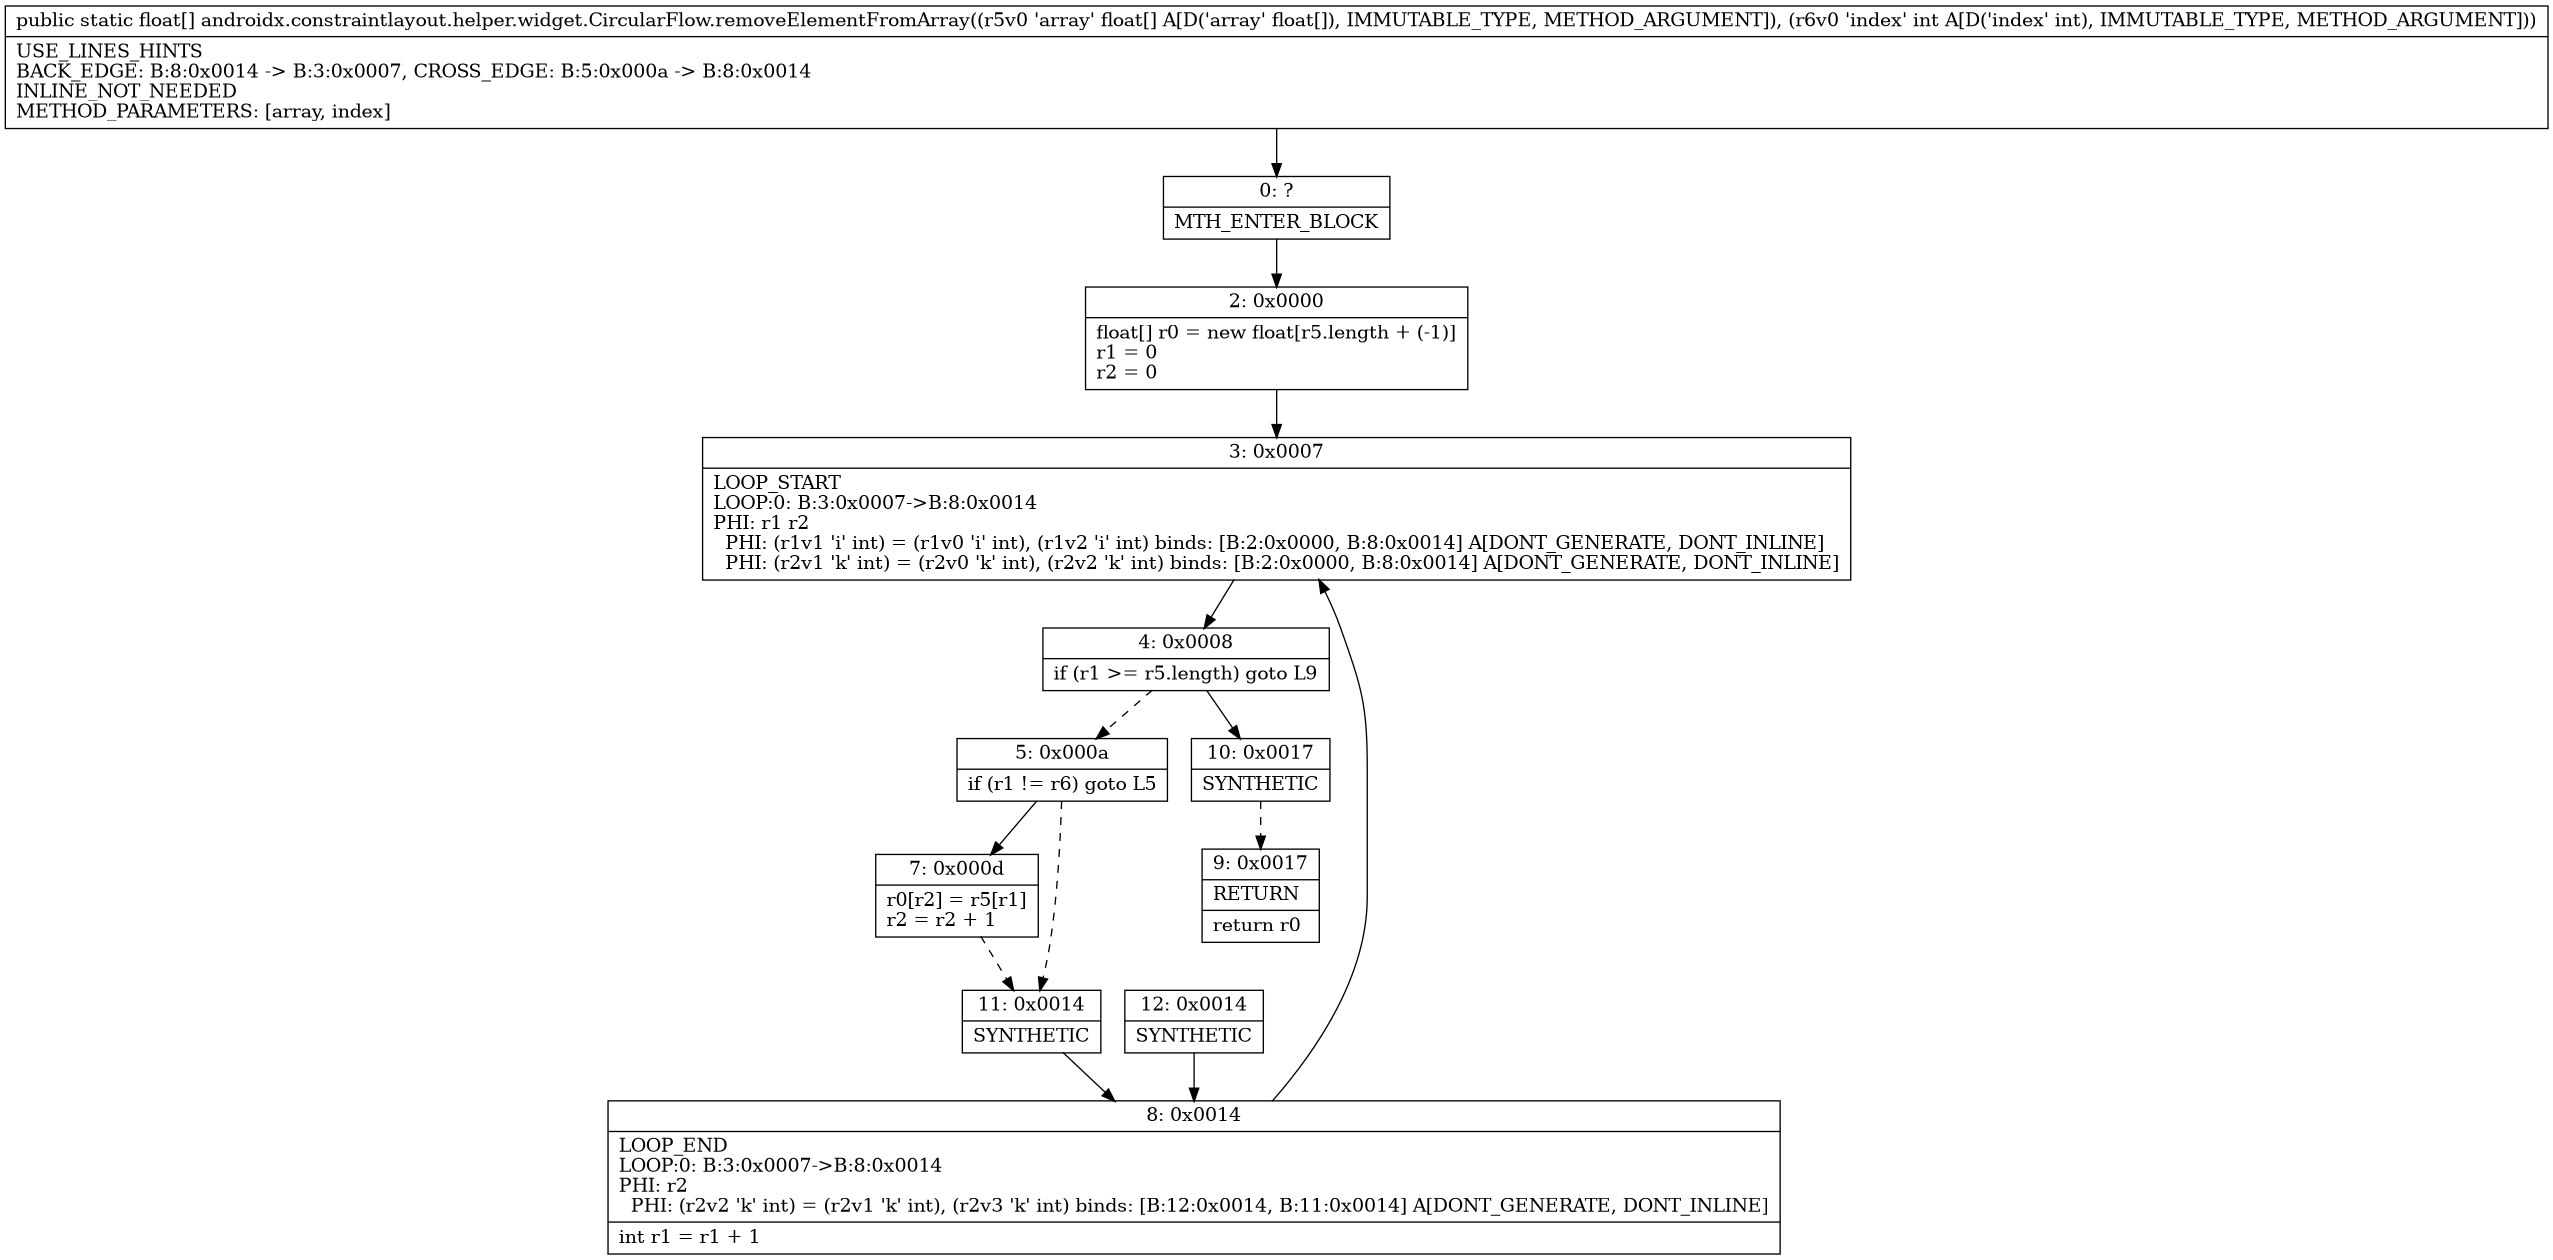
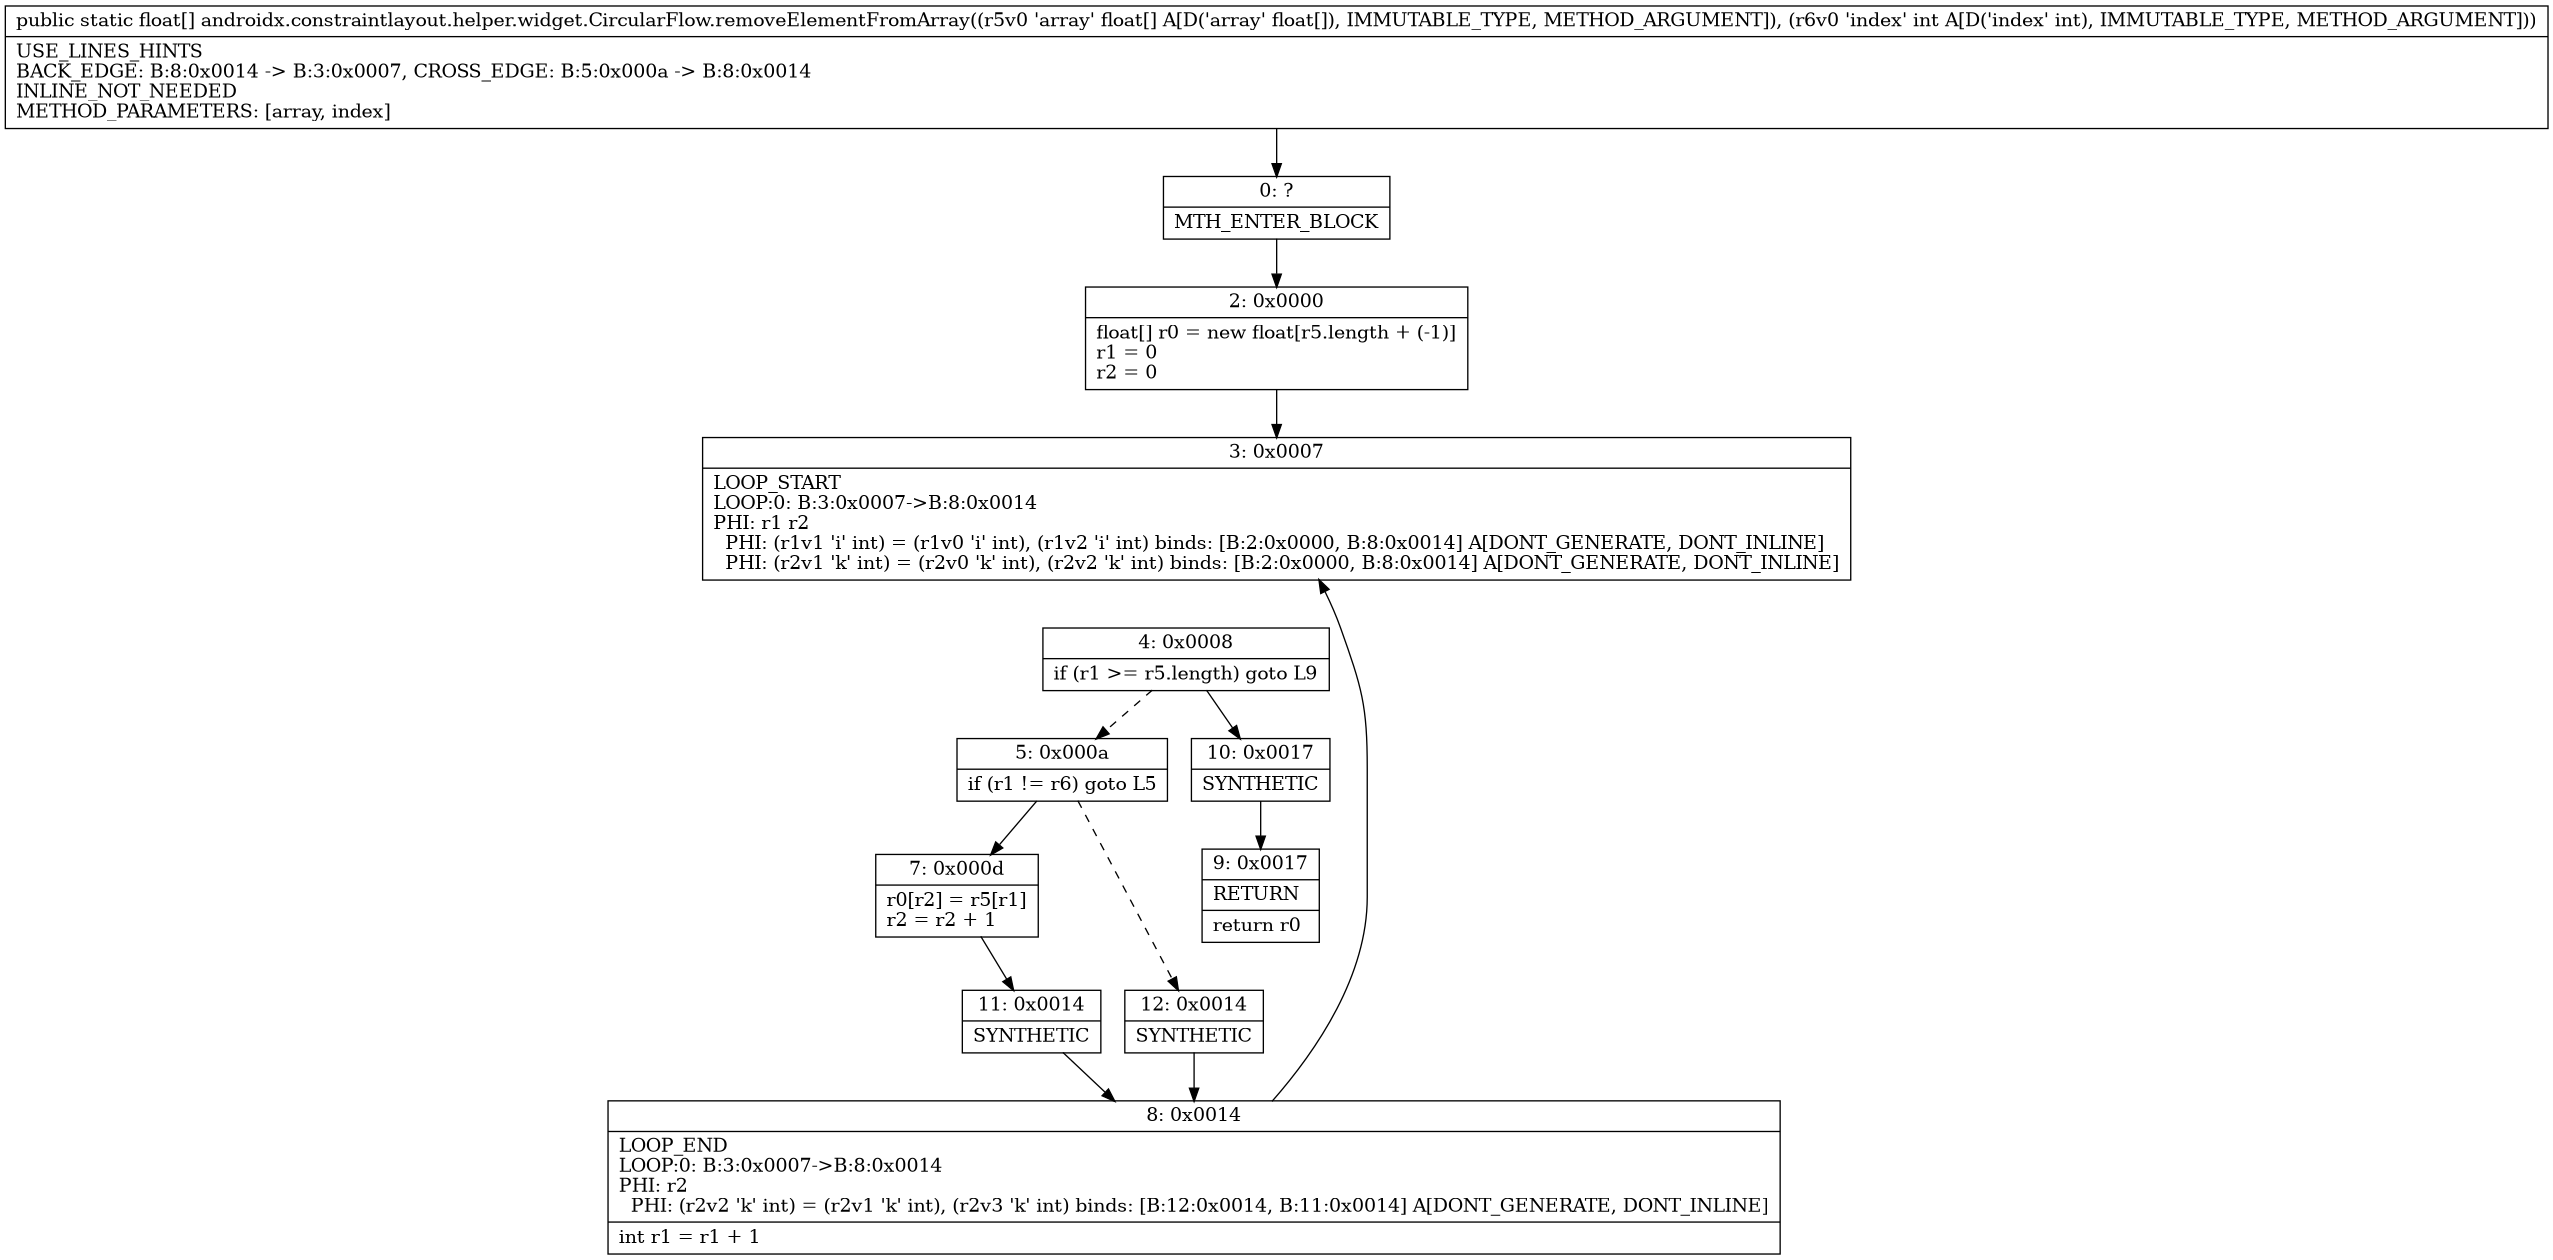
  digraph {
    node [shape=record]
    n1 [label="{0\:\ ?|MTH_ENTER_BLOCK\l}"]
    n2 [label="{2\:\ 0x0000|float[] r0 = new float[r5.length + (\-1)]\lr1 = 0\lr2 = 0\l}"]
    n3 [label="{3\:\ 0x0007|LOOP_START\lLOOP:0: B:3:0x0007\-\>B:8:0x0014\lPHI: r1 r2 \l  PHI: (r1v1 'i' int) = (r1v0 'i' int), (r1v2 'i' int) binds: [B:2:0x0000, B:8:0x0014] A[DONT_GENERATE, DONT_INLINE]\l  PHI: (r2v1 'k' int) = (r2v0 'k' int), (r2v2 'k' int) binds: [B:2:0x0000, B:8:0x0014] A[DONT_GENERATE, DONT_INLINE]\l}"]
    n4 [label="{4\:\ 0x0008|if (r1 \>= r5.length) goto L9\l}"]
    n5 [label="{5\:\ 0x000a|if (r1 != r6) goto L5\l}"]
    n6 [label="{10\:\ 0x0017|SYNTHETIC\l}"]
    n7 [label="{7\:\ 0x000d|r0[r2] = r5[r1]\lr2 = r2 + 1\l}"]
    n8 [label="{12\:\ 0x0014|SYNTHETIC\l}"]
    n9 [label="{9\:\ 0x0017|RETURN\l|return r0\l}"]
    n10 [label="{11\:\ 0x0014|SYNTHETIC\l}"]
    n11 [label="{8\:\ 0x0014|LOOP_END\lLOOP:0: B:3:0x0007\-\>B:8:0x0014\lPHI: r2 \l  PHI: (r2v2 'k' int) = (r2v1 'k' int), (r2v3 'k' int) binds: [B:12:0x0014, B:11:0x0014] A[DONT_GENERATE, DONT_INLINE]\l|int r1 = r1 + 1\l}"]
    n12 [label="{public static float[] androidx.constraintlayout.helper.widget.CircularFlow.removeElementFromArray((r5v0 'array' float[] A[D('array' float[]), IMMUTABLE_TYPE, METHOD_ARGUMENT]), (r6v0 'index' int A[D('index' int), IMMUTABLE_TYPE, METHOD_ARGUMENT]))  | USE_LINES_HINTS\lBACK_EDGE: B:8:0x0014 \-\> B:3:0x0007, CROSS_EDGE: B:5:0x000a \-\> B:8:0x0014\lINLINE_NOT_NEEDED\lMETHOD_PARAMETERS: [array, index]\l}"]
    n1 -> n2
    n2 -> n3
-   n3 -> n4
    n4 -> n5 [style=dashed]
    n4 -> n6
    n5 -> n7
-   n5 -> n10 [style=dashed]
-   n6 -> n9 [style=dashed]
-   n7 -> n10 [style=dashed]
+   n5 -> n8 [style=dashed]
+   n6 -> n9
+   n7 -> n10
    n8 -> n11
    n10 -> n11
    n11 -> n3
    n12 -> n1
  }
